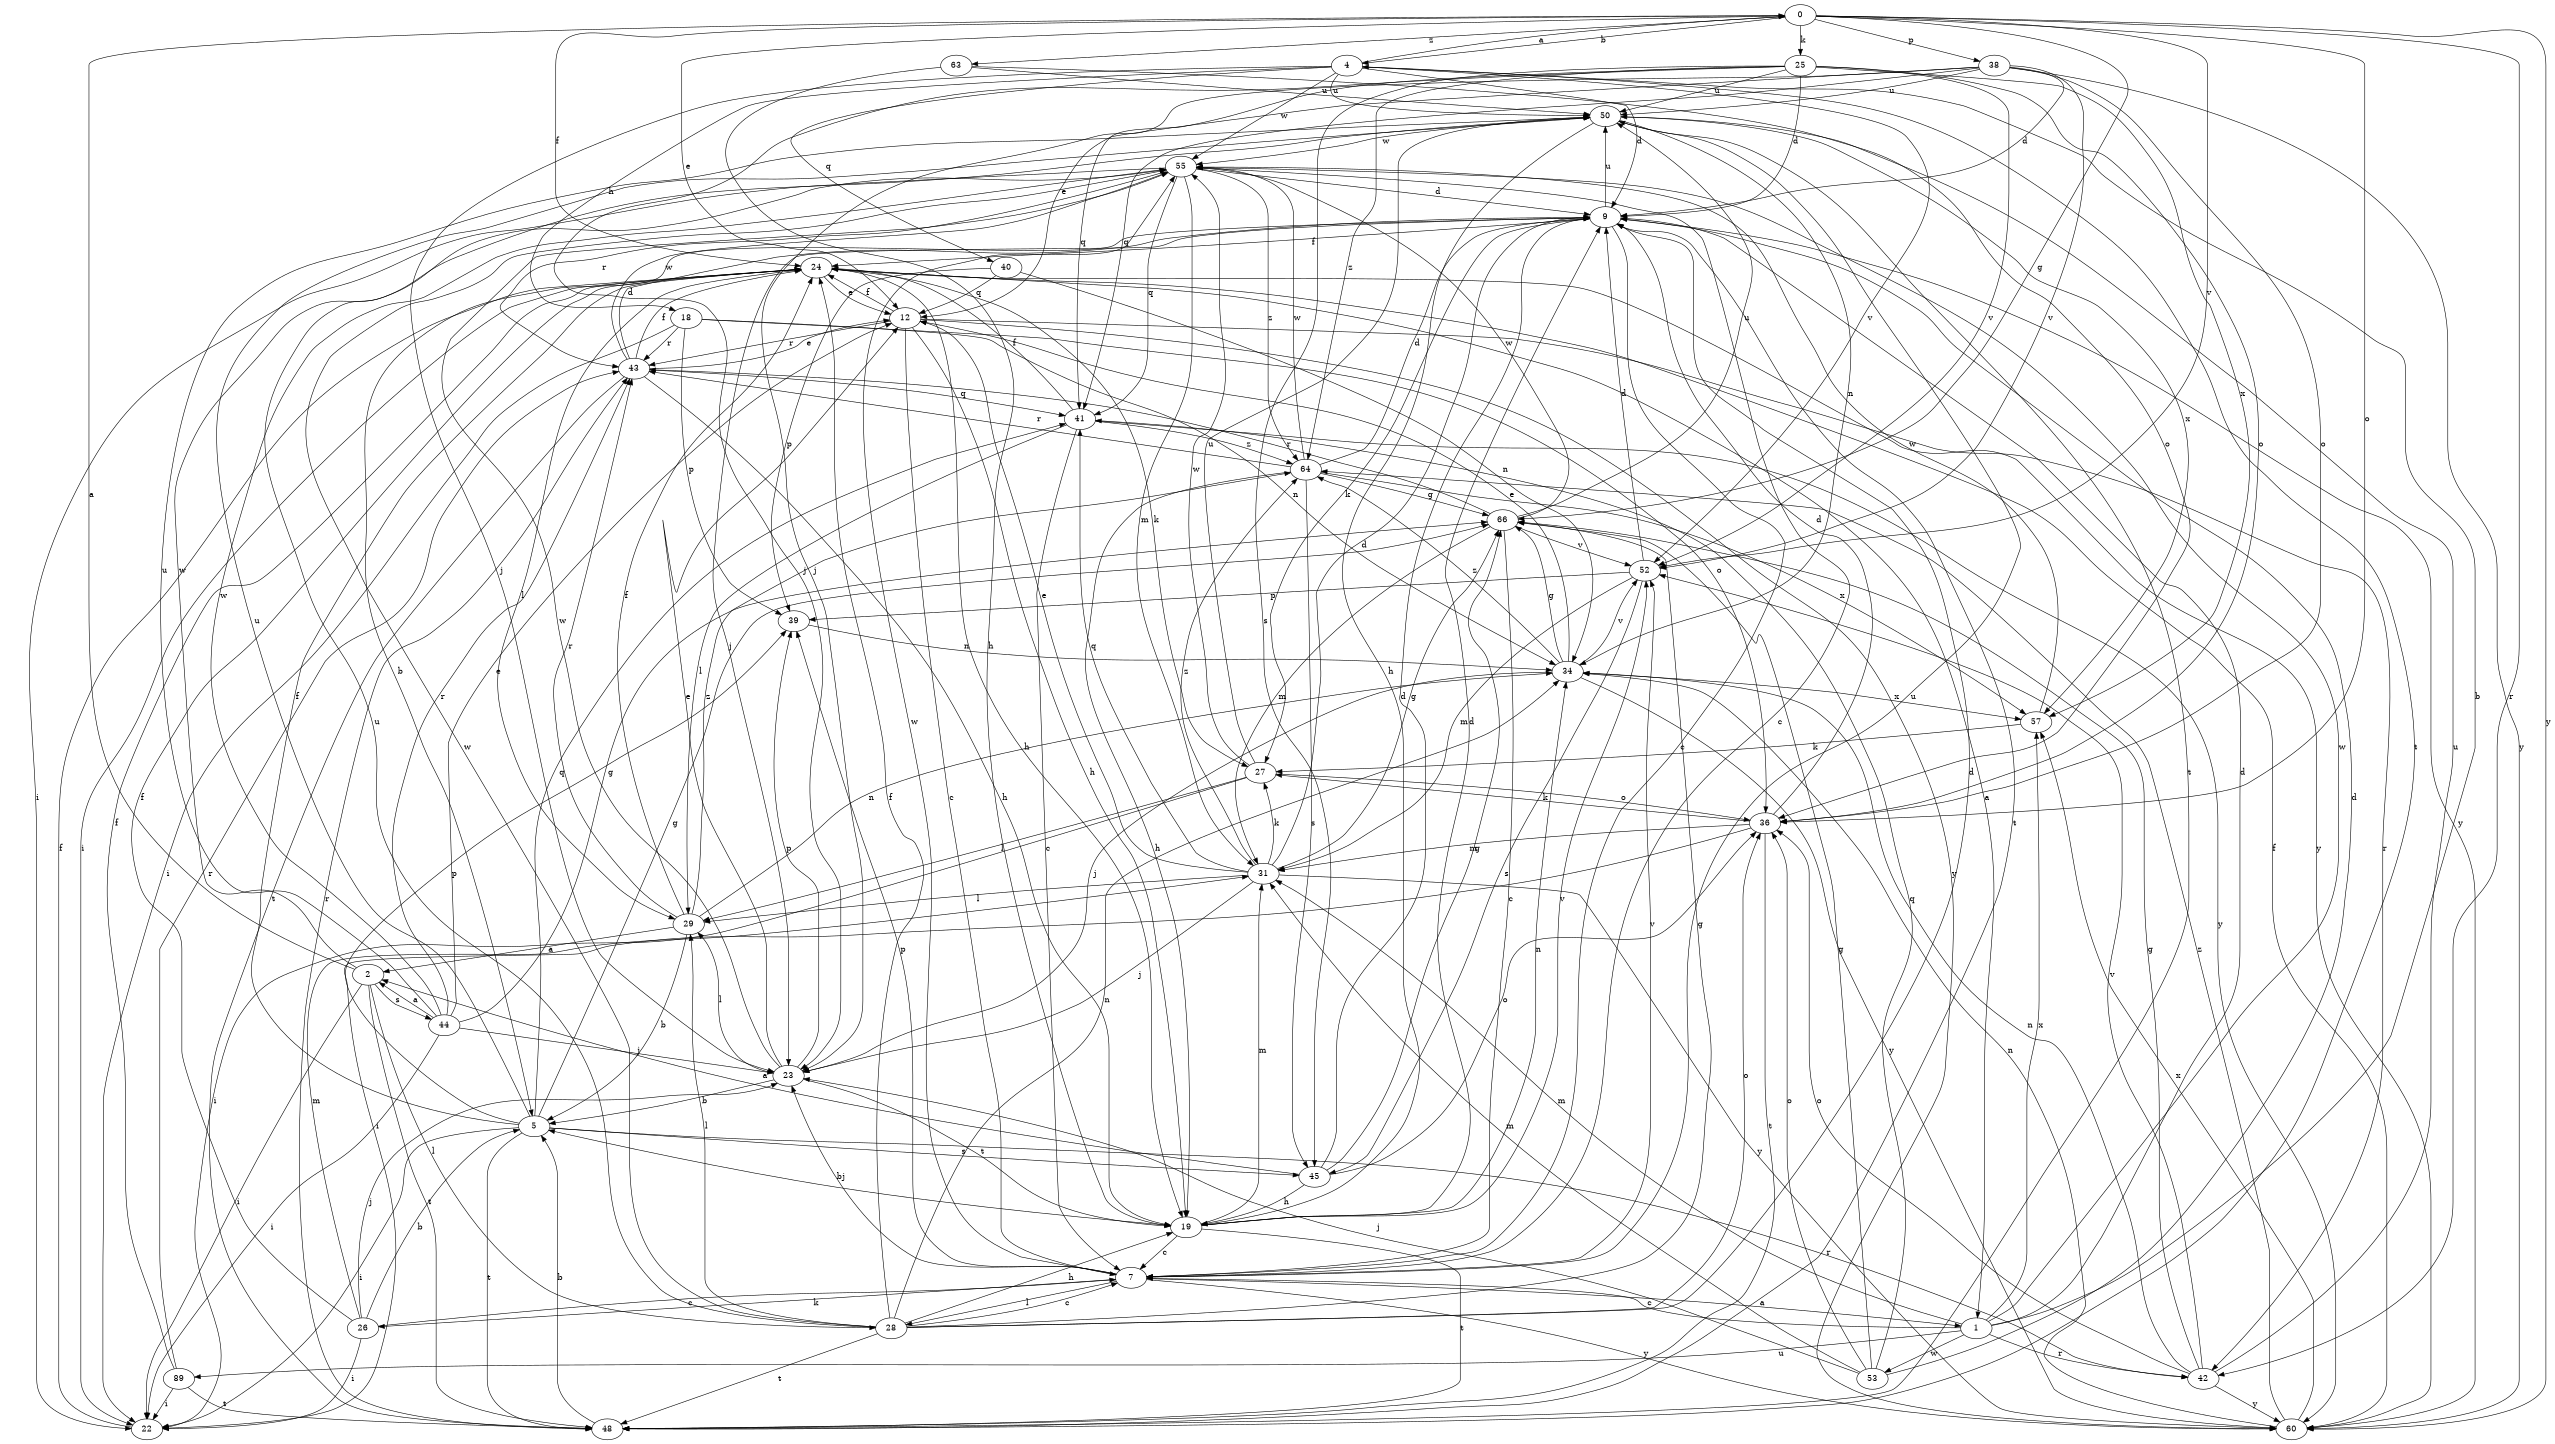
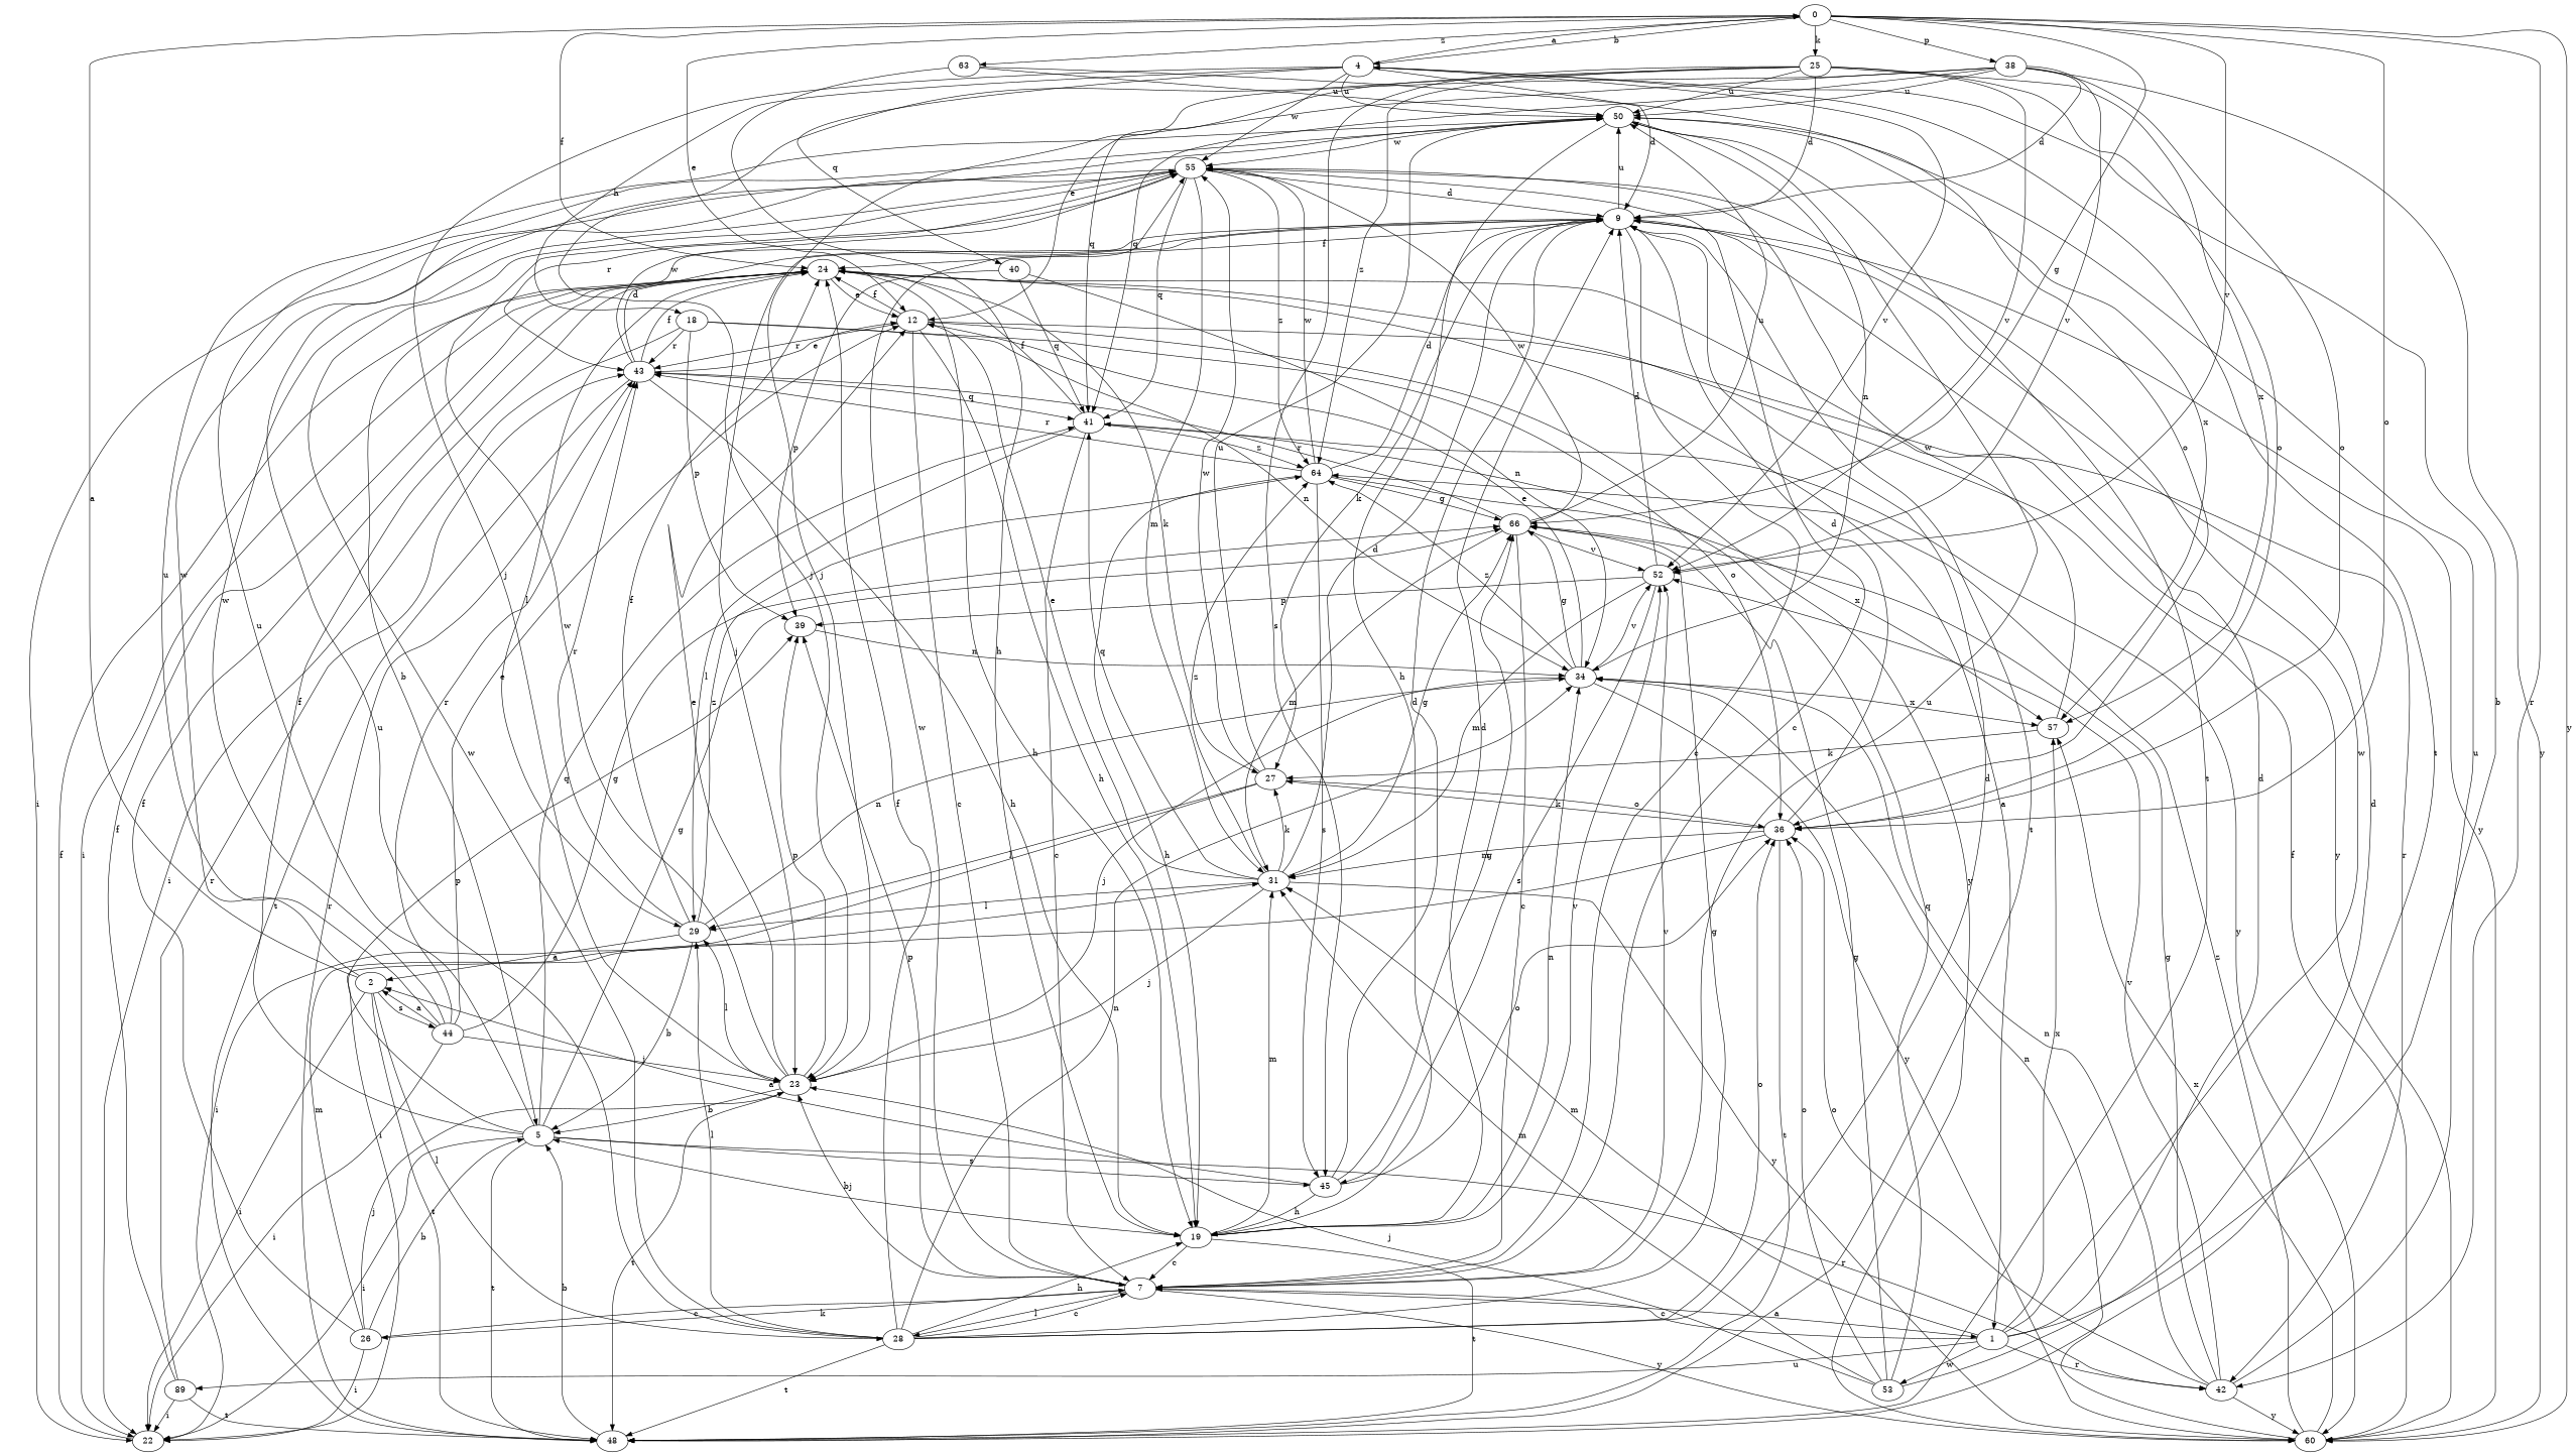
  strict digraph {
    0
    4
    12
    n4 [label=24]
    n5 [label=66]
    25
    36
    38
    42
    52
    60
    63
    9
    55
    48
    18
    23
    40
    50
    7
    19
    43
    1
    22
    27
    29
    31
    57
    41
    45
    64
    34
    39
    n34 [label=89]
    53
    28
    26
    5
    2
    44
    0 -> 4 [label=b]
    0 -> 12 [label=e]
    0 -> n4 [label=f]
    0 -> n5 [label=g]
    0 -> 25 [label=k]
    0 -> 36 [label=o]
    0 -> 38 [label=p]
    0 -> 42 [label=r]
    0 -> 52 [label=v]
    0 -> 60 [label=y]
    0 -> 63 [label=z]
    4 -> 0 [label=a]
    4 -> 52 [label=v]
    4 -> 9 [label=d]
    4 -> 55 [label=w]
    4 -> 48 [label=t]
    4 -> 18 [label=h]
    4 -> 23 [label=j]
    4 -> 40 [label=q]
    4 -> 50 [label=u]
    12 -> n4 [label=f]
    12 -> 42 [label=r]
    12 -> 60 [label=y]
    12 -> 7 [label=c]
    12 -> 19 [label=h]
    12 -> 43 [label=r]
    n4 -> 12 [label=e]
    n4 -> 60 [label=y]
    n4 -> 19 [label=h]
    n4 -> 1 [label=a]
    n4 -> 22 [label=i]
    n4 -> 27 [label=k]
    n4 -> 29 [label=l]
    n5 -> 52 [label=v]
    n5 -> 55 [label=w]
    n5 -> 50 [label=u]
    n5 -> 7 [label=c]
    n5 -> 43 [label=r]
    n5 -> 31 [label=m]
    25 -> 36 [label=o]
    25 -> 52 [label=v]
    25 -> 9 [label=d]
    25 -> 23 [label=j]
    25 -> 50 [label=u]
    25 -> 57 [label=x]
    25 -> 41 [label=q]
    25 -> 45 [label=s]
    25 -> 64 [label=z]
    36 -> 9 [label=d]
    36 -> 48 [label=t]
    36 -> 22 [label=i]
    36 -> 27 [label=k]
    36 -> 31 [label=m]
    38 -> 12 [label=e]
    38 -> 36 [label=o]
    38 -> 52 [label=v]
    38 -> 60 [label=y]
    38 -> 9 [label=d]
    38 -> 23 [label=j]
    38 -> 50 [label=u]
    38 -> 41 [label=q]
    42 -> n5 [label=g]
    42 -> 36 [label=o]
    42 -> 52 [label=v]
    42 -> 60 [label=y]
    42 -> 50 [label=u]
    42 -> 34 [label=n]
    52 -> 9 [label=d]
    52 -> 31 [label=m]
    52 -> 45 [label=s]
    52 -> 39 [label=p]
    60 -> n4 [label=f]
    60 -> 57 [label=x]
    60 -> 64 [label=z]
    60 -> 34 [label=n]
    63 -> 36 [label=o]
    63 -> 50 [label=u]
    63 -> 19 [label=h]
    9 -> n4 [label=f]
    9 -> 60 [label=y]
    9 -> 48 [label=t]
    9 -> 23 [label=j]
    9 -> 50 [label=u]
    9 -> 7 [label=c]
    9 -> 27 [label=k]
    9 -> 5 [label=b]
    55 -> 9 [label=d]
    55 -> 7 [label=c]
    55 -> 43 [label=r]
    55 -> 22 [label=i]
    55 -> 31 [label=m]
    55 -> 41 [label=q]
    55 -> 64 [label=z]
    48 -> 43 [label=r]
    48 -> 5 [label=b]
    18 -> 36 [label=o]
    18 -> 43 [label=r]
    18 -> 22 [label=i]
    18 -> 34 [label=n]
    18 -> 39 [label=p]
    23 -> 12 [label=e]
    23 -> 55 [label=w]
-   23 -> 19 [label=t]
+   23 -> 48 [label=t]
    23 -> 29 [label=l]
    23 -> 39 [label=p]
    23 -> 5 [label=b]
-   40 -> 12 [label=q]
+   40 -> 41 [label=q]
    40 -> 34 [label=n]
    40 -> 39 [label=p]
    50 -> 55 [label=w]
    50 -> 48 [label=t]
    50 -> 19 [label=h]
    50 -> 57 [label=x]
    50 -> 34 [label=n]
    7 -> 52 [label=v]
    7 -> 60 [label=y]
    7 -> 55 [label=w]
    7 -> 23 [label=j]
    7 -> 50 [label=u]
    7 -> 1 [label=a]
    7 -> 39 [label=p]
    7 -> 28 [label=l]
    7 -> 26 [label=k]
    19 -> 52 [label=v]
    19 -> 9 [label=d]
    19 -> 48 [label=t]
    19 -> 7 [label=c]
    19 -> 31 [label=m]
    19 -> 34 [label=n]
    19 -> 5 [label=b]
    43 -> 12 [label=e]
    43 -> n4 [label=f]
    43 -> 9 [label=d]
    43 -> 55 [label=w]
    43 -> 48 [label=t]
    43 -> 19 [label=h]
    43 -> 41 [label=q]
    1 -> 4 [label=b]
    1 -> 42 [label=r]
    1 -> 9 [label=d]
    1 -> 55 [label=w]
    1 -> 7 [label=c]
    1 -> 31 [label=m]
    1 -> 57 [label=x]
    1 -> n34 [label=u]
    1 -> 53 [label=w]
    22 -> n4 [label=f]
    27 -> 36 [label=o]
    27 -> 55 [label=w]
    27 -> 50 [label=u]
    27 -> 22 [label=i]
    27 -> 29 [label=l]
    29 -> n4 [label=f]
    29 -> 43 [label=r]
    29 -> 64 [label=z]
    29 -> 34 [label=n]
    29 -> 5 [label=b]
    29 -> 2 [label=a]
    31 -> 12 [label=e]
    31 -> n5 [label=g]
    31 -> 60 [label=y]
    31 -> 9 [label=d]
    31 -> 23 [label=j]
    31 -> 27 [label=k]
    31 -> 29 [label=l]
    31 -> 41 [label=q]
    31 -> 64 [label=z]
    57 -> 55 [label=w]
    57 -> 27 [label=k]
    41 -> n4 [label=f]
    41 -> 60 [label=y]
    41 -> 7 [label=c]
    41 -> 29 [label=l]
    41 -> 64 [label=z]
    45 -> n5 [label=g]
    45 -> 36 [label=o]
    45 -> 9 [label=d]
    45 -> 19 [label=h]
    45 -> 2 [label=a]
    64 -> n5 [label=g]
    64 -> 9 [label=d]
    64 -> 55 [label=w]
    64 -> 19 [label=h]
    64 -> 43 [label=r]
    64 -> 57 [label=x]
    64 -> 45 [label=s]
    34 -> 12 [label=e]
    34 -> n5 [label=g]
    34 -> 52 [label=v]
    34 -> 60 [label=y]
    34 -> 23 [label=j]
    34 -> 57 [label=x]
    34 -> 64 [label=z]
    39 -> 34 [label=n]
    n34 -> n4 [label=f]
    n34 -> 48 [label=t]
    n34 -> 43 [label=r]
    n34 -> 22 [label=i]
    53 -> n5 [label=g]
    53 -> 36 [label=o]
    53 -> 9 [label=d]
    53 -> 23 [label=j]
    53 -> 31 [label=m]
    53 -> 41 [label=q]
    28 -> n4 [label=f]
    28 -> n5 [label=g]
    28 -> 36 [label=o]
    28 -> 9 [label=d]
    28 -> 55 [label=w]
    28 -> 48 [label=t]
    28 -> 50 [label=u]
    28 -> 7 [label=c]
    28 -> 19 [label=h]
    28 -> 29 [label=l]
    28 -> 34 [label=n]
    26 -> n4 [label=f]
    26 -> 23 [label=j]
    26 -> 7 [label=c]
    26 -> 22 [label=i]
    26 -> 31 [label=m]
    26 -> 5 [label=b]
    5 -> n4 [label=f]
    5 -> n5 [label=g]
    5 -> 42 [label=r]
    5 -> 48 [label=t]
    5 -> 50 [label=u]
    5 -> 22 [label=i]
    5 -> 41 [label=q]
    5 -> 45 [label=s]
    5 -> 39 [label=p]
    2 -> 0 [label=a]
    2 -> 55 [label=w]
    2 -> 48 [label=t]
    2 -> 22 [label=i]
    2 -> 28 [label=l]
    2 -> 44 [label=s]
    44 -> 12 [label=e]
    44 -> n5 [label=g]
    44 -> 55 [label=w]
    44 -> 23 [label=j]
    44 -> 50 [label=u]
    44 -> 43 [label=r]
    44 -> 22 [label=i]
    44 -> 2 [label=a]
  }
